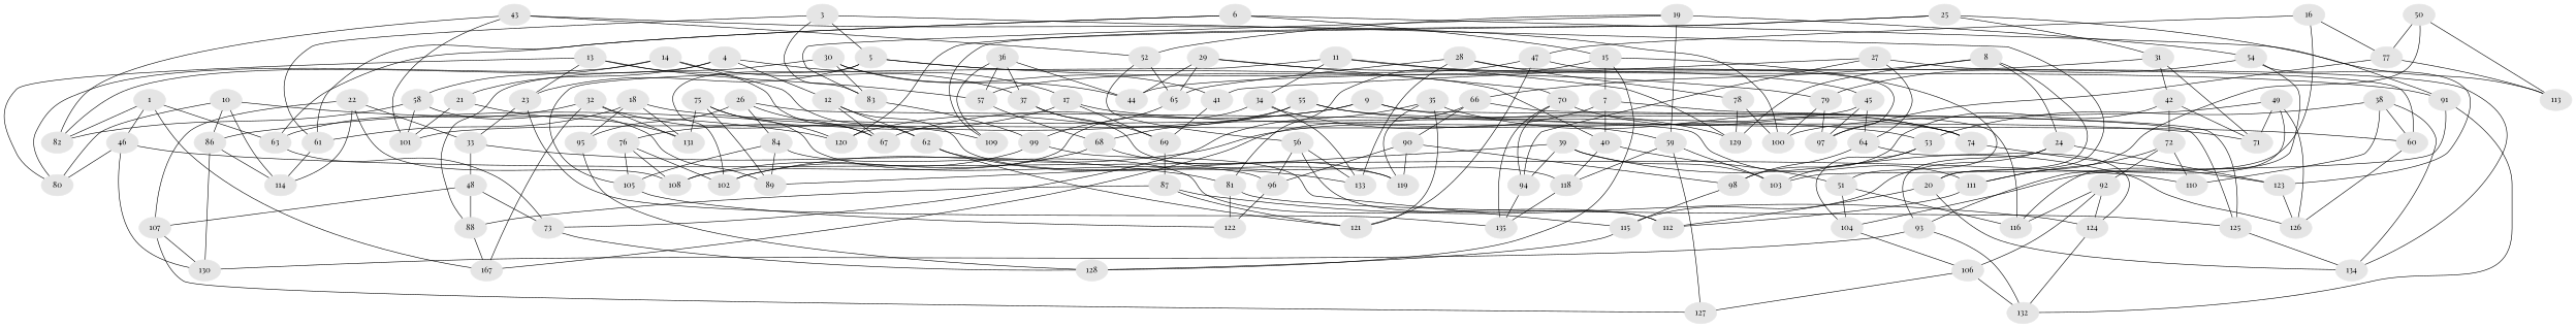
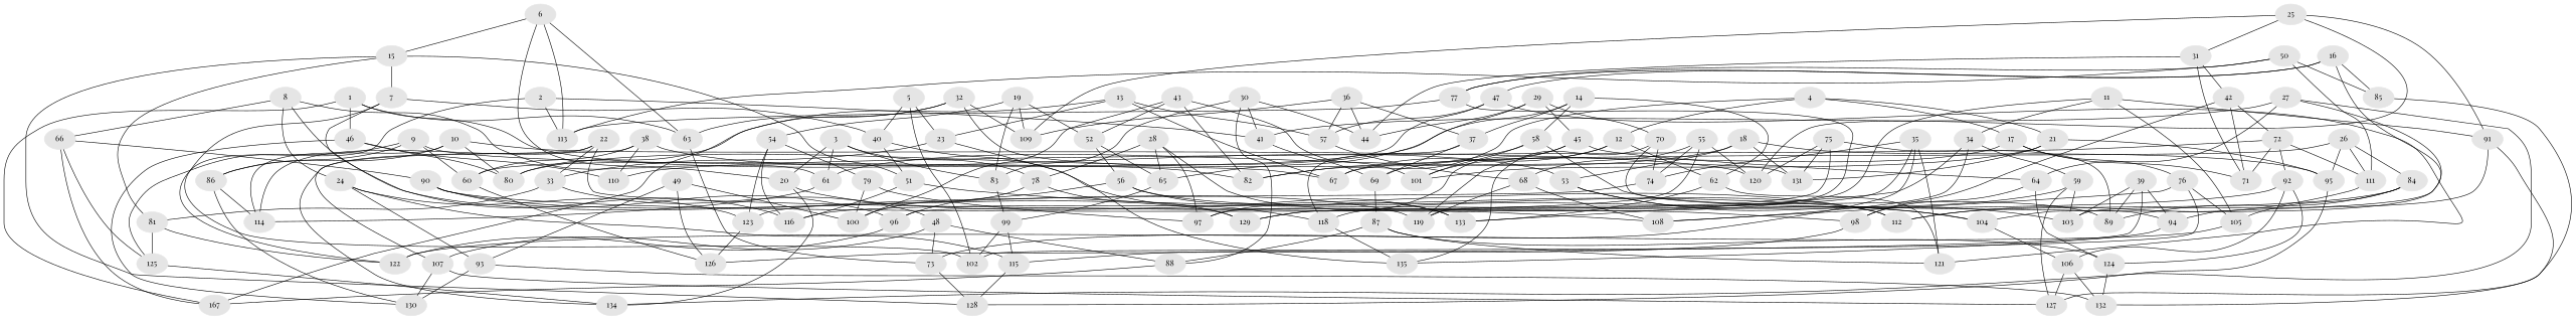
  graph {
    fontname="Playfair Display"
    node [color=gray90 fontname="Playfair Display" style=filled]
    edge [fontname="Playfair Display"]
    1
    46
    63
    82
    n5 [label=167]
    80
    110
    130
    73
+   2
    41
    113
    122
    7
    40
    102
    116
    69
    3
    20
    61
    78
    83
    112
    134
    114
    129
    100
    99
    4
    12
    17
    21
    67
    62
    119
    71
    76
    95
    131
    101
    5
    23
    79
    33
    135
    51
    118
    97
    6
    15
    81
    128
    8
    24
    66
    93
    115
    123
    125
    90
    9
    60
    86
    126
    10
    120
    11
    34
    91
    105
    108
    133
    59
    103
    132
    121
    13
    57
    68
    14
    37
    58
    89
    104
    16
    47
    77
+   85
    127
    106
    87
    18
    53
    19
    52
    54
    109
    65
    56
    22
    107
    48
    25
    31
    44
    42
    26
    84
    111
    27
    64
    94
    98
    124
    28
    29
    45
    70
    74
    30
    88
    72
    32
    35
    36
    38
    39
    92
    43
    49
    50
    96
    55
    75
    1 -- 46
    1 -- 63
    1 -- 82
    1 -- n5
    46 -- 80
    46 -- 110
    46 -- 130
    63 -- 73
    73 -- 128
+   2 -- 41
+   2 -- 113
+   2 -- 122
    41 -- 69
    7 -- 40
    7 -- 102
    7 -- 116
    40 -- 51
    40 -- 118
    69 -- 87
    3 -- 20
    3 -- 61
-   3 -- 5
+   3 -- 78
    3 -- 83
    20 -- 112
    20 -- 134
    61 -- 114
    78 -- 129
    78 -- 100
    83 -- 99
    99 -- 102
    99 -- 115
    4 -- 82
    4 -- 12
    4 -- 17
    4 -- 21
    12 -- 67
    12 -- 62
    12 -- 119
    17 -- 69
    17 -- 71
    17 -- 76
+   21 -- 95
    21 -- 131
    21 -- 101
    62 -- 133
    62 -- 121
    76 -- 102
    76 -- 105
    76 -- 108
    95 -- 128
    5 -- 40
    5 -- 102
    5 -- 23
-   5 -- 79
    23 -- 33
    23 -- 135
    79 -- 100
    79 -- 97
    33 -- 81
    33 -- 48
    51 -- 116
    51 -- 104
    118 -- 135
    6 -- 63
    6 -- 113
    6 -- 61
    6 -- 15
    15 -- 7
    15 -- 51
    15 -- 81
    15 -- 128
    81 -- 122
    81 -- 125
    8 -- 20
    8 -- 129
    8 -- 24
    8 -- 66
    24 -- 93
    24 -- 115
    24 -- 123
    66 -- n5
    66 -- 125
    66 -- 90
    93 -- 130
    93 -- 132
    115 -- 128
    123 -- 126
    125 -- 134
    90 -- 119
    90 -- 98
    90 -- 96
    9 -- 67
    9 -- 125
    9 -- 60
    9 -- 86
    60 -- 126
    86 -- 130
    86 -- 114
    10 -- 80
    10 -- 114
    10 -- 86
    10 -- 120
    11 -- 129
    11 -- 34
    11 -- 91
    11 -- 105
    34 -- 108
    34 -- 133
    34 -- 59
    91 -- 103
    91 -- 132
    105 -- 122
    59 -- 118
    59 -- 103
    59 -- 127
    13 -- 80
    13 -- 67
    13 -- 23
    13 -- 57
    57 -- 68
    68 -- 119
    68 -- 108
    14 -- 80
    14 -- 62
    14 -- 37
    14 -- 58
    37 -- 69
    37 -- 118
    58 -- 82
    58 -- 101
    58 -- 89
    104 -- 106
    16 -- 104
    16 -- 47
    16 -- 77
+   16 -- 85
    47 -- 60
    47 -- 121
    47 -- 57
    77 -- 113
    77 -- 97
+   85 -- 127
    106 -- 132
    106 -- 127
    87 -- 121
    87 -- 124
    87 -- 88
    18 -- 61
    18 -- 95
    18 -- 131
    18 -- 53
    53 -- 103
    53 -- 104
    19 -- 83
    19 -- 52
    19 -- 54
-   19 -- 59
+   19 -- 109
    52 -- 65
    52 -- 56
    54 -- 116
    54 -- 79
    54 -- 123
    65 -- 99
    56 -- 112
    56 -- 133
    56 -- 96
    22 -- 114
    22 -- 33
    22 -- 108
    22 -- 107
    107 -- 130
    107 -- 127
    48 -- 73
    48 -- 107
    48 -- 88
    25 -- 120
    25 -- 91
    25 -- 109
    25 -- 31
    31 -- 71
    31 -- 44
    31 -- 42
    42 -- 71
    42 -- 98
    42 -- 72
    26 -- 67
    26 -- 95
    26 -- 84
    26 -- 111
    84 -- 112
    84 -- 105
    84 -- 89
    111 -- 112
    27 -- 41
    27 -- 134
    27 -- 64
    27 -- 94
    64 -- 98
    64 -- 124
    94 -- 135
    98 -- 115
    124 -- 132
    28 -- 78
    28 -- 97
    28 -- 133
    28 -- 65
    29 -- 65
    29 -- 44
    29 -- 45
    29 -- 70
    45 -- 101
    45 -- 97
    45 -- 64
    70 -- 135
    70 -- 94
    70 -- 74
    74 -- 123
    30 -- 41
    30 -- 83
    30 -- 44
    30 -- 88
    88 -- n5
    72 -- 110
    72 -- 111
    72 -- 92
    32 -- 63
    32 -- n5
    32 -- 131
    32 -- 109
    35 -- 73
    35 -- 119
    35 -- 121
    35 -- 74
    36 -- 57
    36 -- 37
    36 -- 109
    36 -- 44
    38 -- 110
    38 -- 134
    38 -- 60
    38 -- 53
    39 -- 126
    39 -- 103
    39 -- 89
    39 -- 94
    92 -- 116
    92 -- 106
    92 -- 124
    43 -- 82
    43 -- 100
    43 -- 101
    43 -- 52
    49 -- 100
-   49 -- 71
+   72 -- 71
    49 -- 93
    49 -- 126
    50 -- 113
    50 -- 77
+   50 -- 85
    50 -- 111
    96 -- 122
    55 -- 129
    55 -- 120
    55 -- 68
    55 -- 74
    75 -- 131
    75 -- 120
    75 -- 89
    75 -- 96
  }
